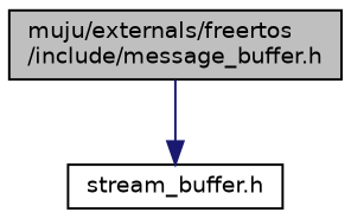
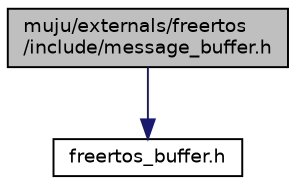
  digraph {
    node [color=black fontname=Helvetica fontsize=10 shape=record style=filled]
    n1 [fillcolor=grey75 fontcolor=black height=0.2 label="muju/externals/freertos\l/include/message_buffer.h" width=0.4]
-   n2 [fillcolor=white height=0.2 label="stream_buffer.h" width=0.4]
+   n2 [fillcolor=white height=0.2 label="freertos_buffer.h" width=0.4]
    n1 -> n2 [color=midnightblue fontname=Helvetica fontsize=10 labelfontname=Helvetica labelfontsize=10 style=solid]
  }
